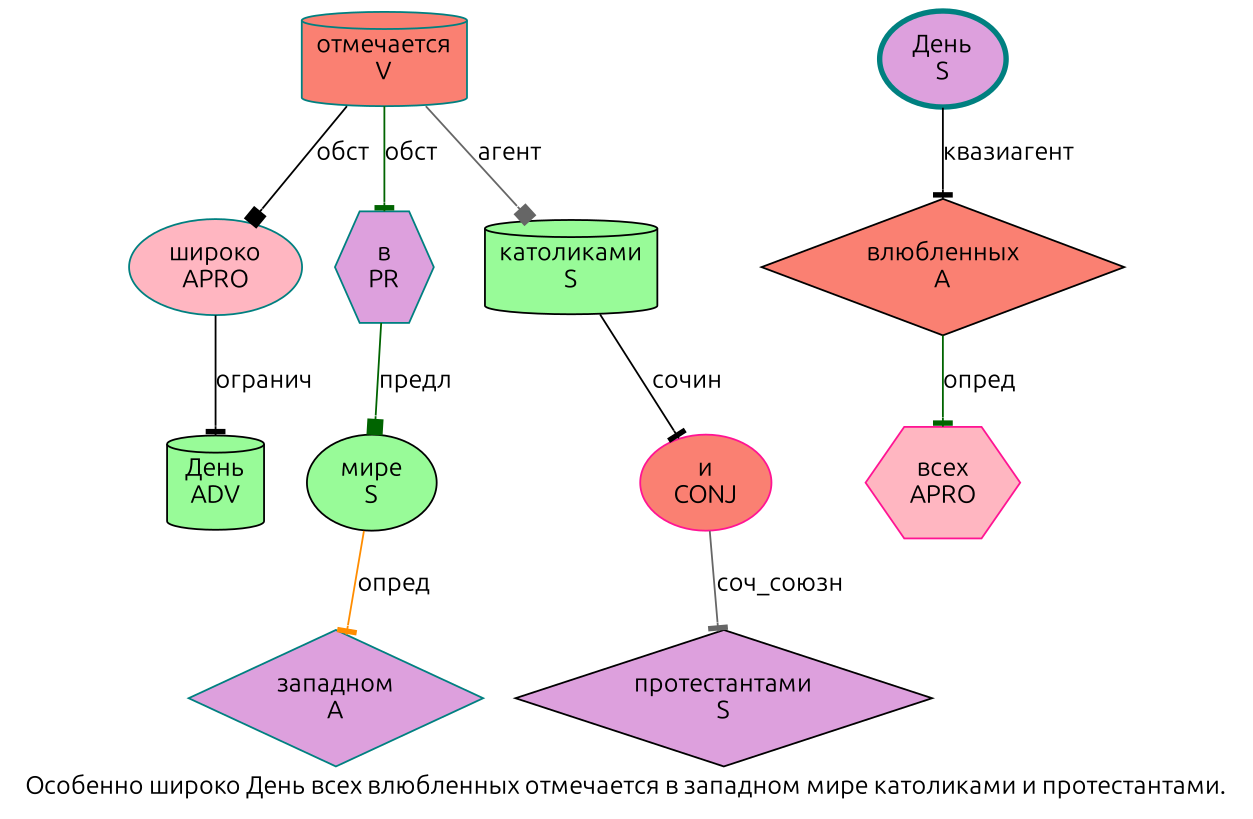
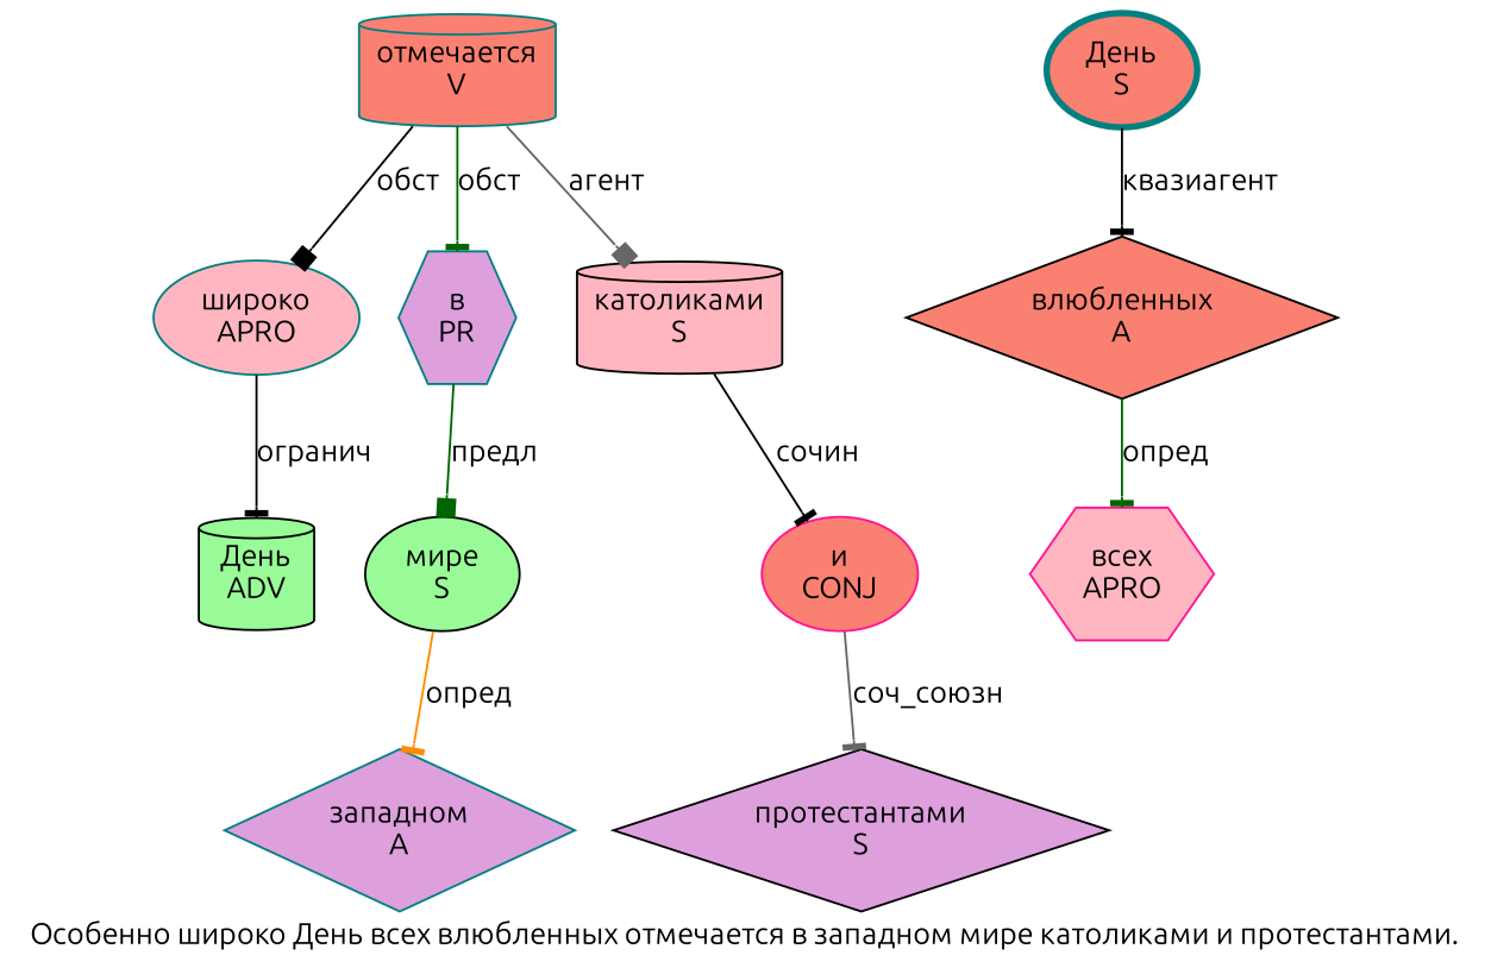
  digraph {
    fontname=Ubuntu
    label="Особенно широко День всех влюбленных отмечается в западном мире католиками и протестантами."
    node [color=black fillcolor=plum fontname=Ubuntu penwidth=1 shape=ellipse style=filled]
    edge [arrowhead=tee color=black fontname=Ubuntu]
    n1 [fillcolor=palegreen label="День\nADV" shape=cylinder]
    n2 [color=teal fillcolor=lightpink label="широко\nAPRO"]
-   n3 [color=teal label="День\nS" penwidth=3]
+   n3 [color=teal fillcolor=salmon label="День\nS" penwidth=3]
    n4 [fillcolor=salmon label="влюбленных\nA" shape=diamond]
    n5 [color=deeppink fillcolor=lightpink label="всех\nAPRO" shape=hexagon]
    n6 [color=teal fillcolor=salmon label="отмечается\nV" shape=cylinder]
    n7 [color=teal label="в\nPR" shape=hexagon]
-   n8 [fillcolor=palegreen label="католиками\nS" shape=cylinder]
+   n8 [fillcolor=lightpink label="католиками\nS" shape=cylinder]
    n9 [fillcolor=palegreen label="мире\nS"]
    n10 [color=deeppink fillcolor=salmon label="и\nCONJ"]
    n11 [color=teal label="западном\nA" shape=diamond]
    n12 [label="протестантами\nS" shape=diamond]
    n2 -> n1 [label="огранич"]
    n3 -> n4 [label="квазиагент"]
    n4 -> n5 [color=darkgreen label="опред"]
    n6 -> n2 [arrowhead=box label="обст"]
    n6 -> n7 [color=darkgreen label="обст"]
    n6 -> n8 [arrowhead=box color=gray40 label="агент"]
    n7 -> n9 [arrowhead=box color=darkgreen label="предл"]
    n8 -> n10 [label="сочин"]
    n9 -> n11 [color=darkorange label="опред"]
    n10 -> n12 [color=gray40 label="соч_союзн"]
  }
